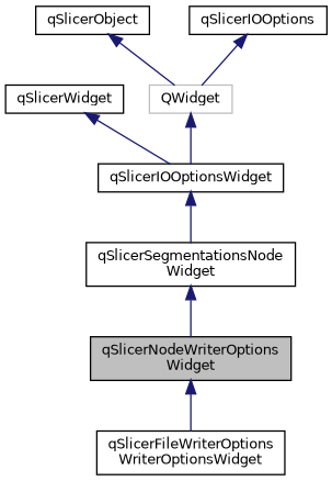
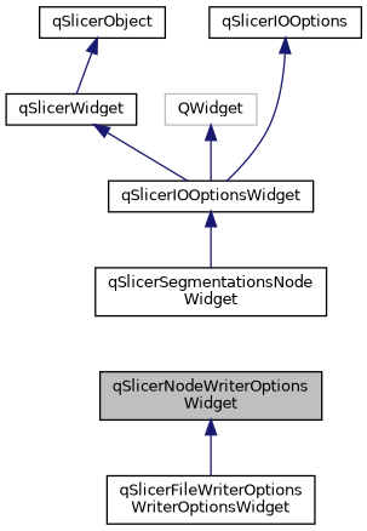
  digraph {
    node [color=black fontname=Helvetica fontsize=10 shape=record]
    edge [color=midnightblue dir=back fontname=Helvetica fontsize=10 labelfontname=Helvetica labelfontsize=10 style=solid]
    n1 [fillcolor=grey75 fontcolor=black height=0.2 label="qSlicerNodeWriterOptions\lWidget" style=filled width=0.4]
    n2 [height=0.2 label="qSlicerFileWriterOptions\lWriterOptionsWidget" width=0.4]
    n3 [height=0.2 label="qSlicerSegmentationsNode\lWidget" width=0.4]
    n4 [height=0.2 label=qSlicerIOOptionsWidget width=0.4]
    n5 [height=0.2 label=qSlicerWidget width=0.4]
    n6 [color=grey75 height=0.2 label=QWidget width=0.4]
    n7 [height=0.2 label=qSlicerObject width=0.4]
    n8 [height=0.2 label=qSlicerIOOptions width=0.4]
    n1 -> n2
-   n3 -> n1
    n4 -> n3
    n5 -> n4
    n6 -> n4
-   n7 -> n6
-   n8 -> n6
+   n7 -> n5
+   n8 -> n4
  }
